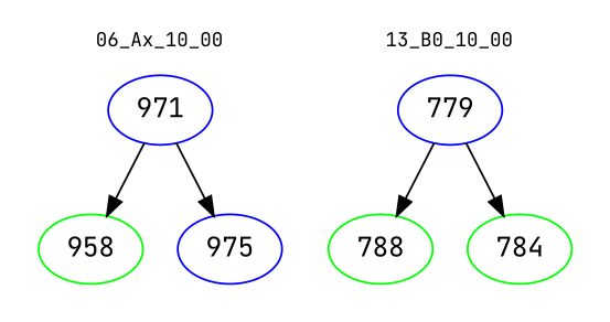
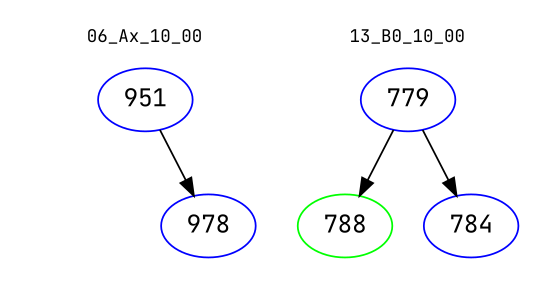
  digraph {
    fontname="JetBrains Mono"
    node [color=blue fontname="JetBrains Mono"]
    edge [color=black fontname="JetBrains Mono"]
-   n1 [label=971]
-   n2 [color=green label=958]
-   n3 [label=975]
+   n1 [label=951]
+   n3 [label=978]
    n4 [label=779]
    n5 [color=green label=788]
-   n6 [color=green label=784]
+   n6 [label=784]
    subgraph cluster_1 {
      color=white
      fontsize=10
      label="06_Ax_10_00"
      n1
-     n2
      n3
    }
    subgraph cluster_2 {
      color=white
      fontsize=10
      label="13_B0_10_00"
      n4
      n5
      n6
    }
-   n1 -> n2
    n1 -> n3
    n4 -> n5
    n4 -> n6
  }
